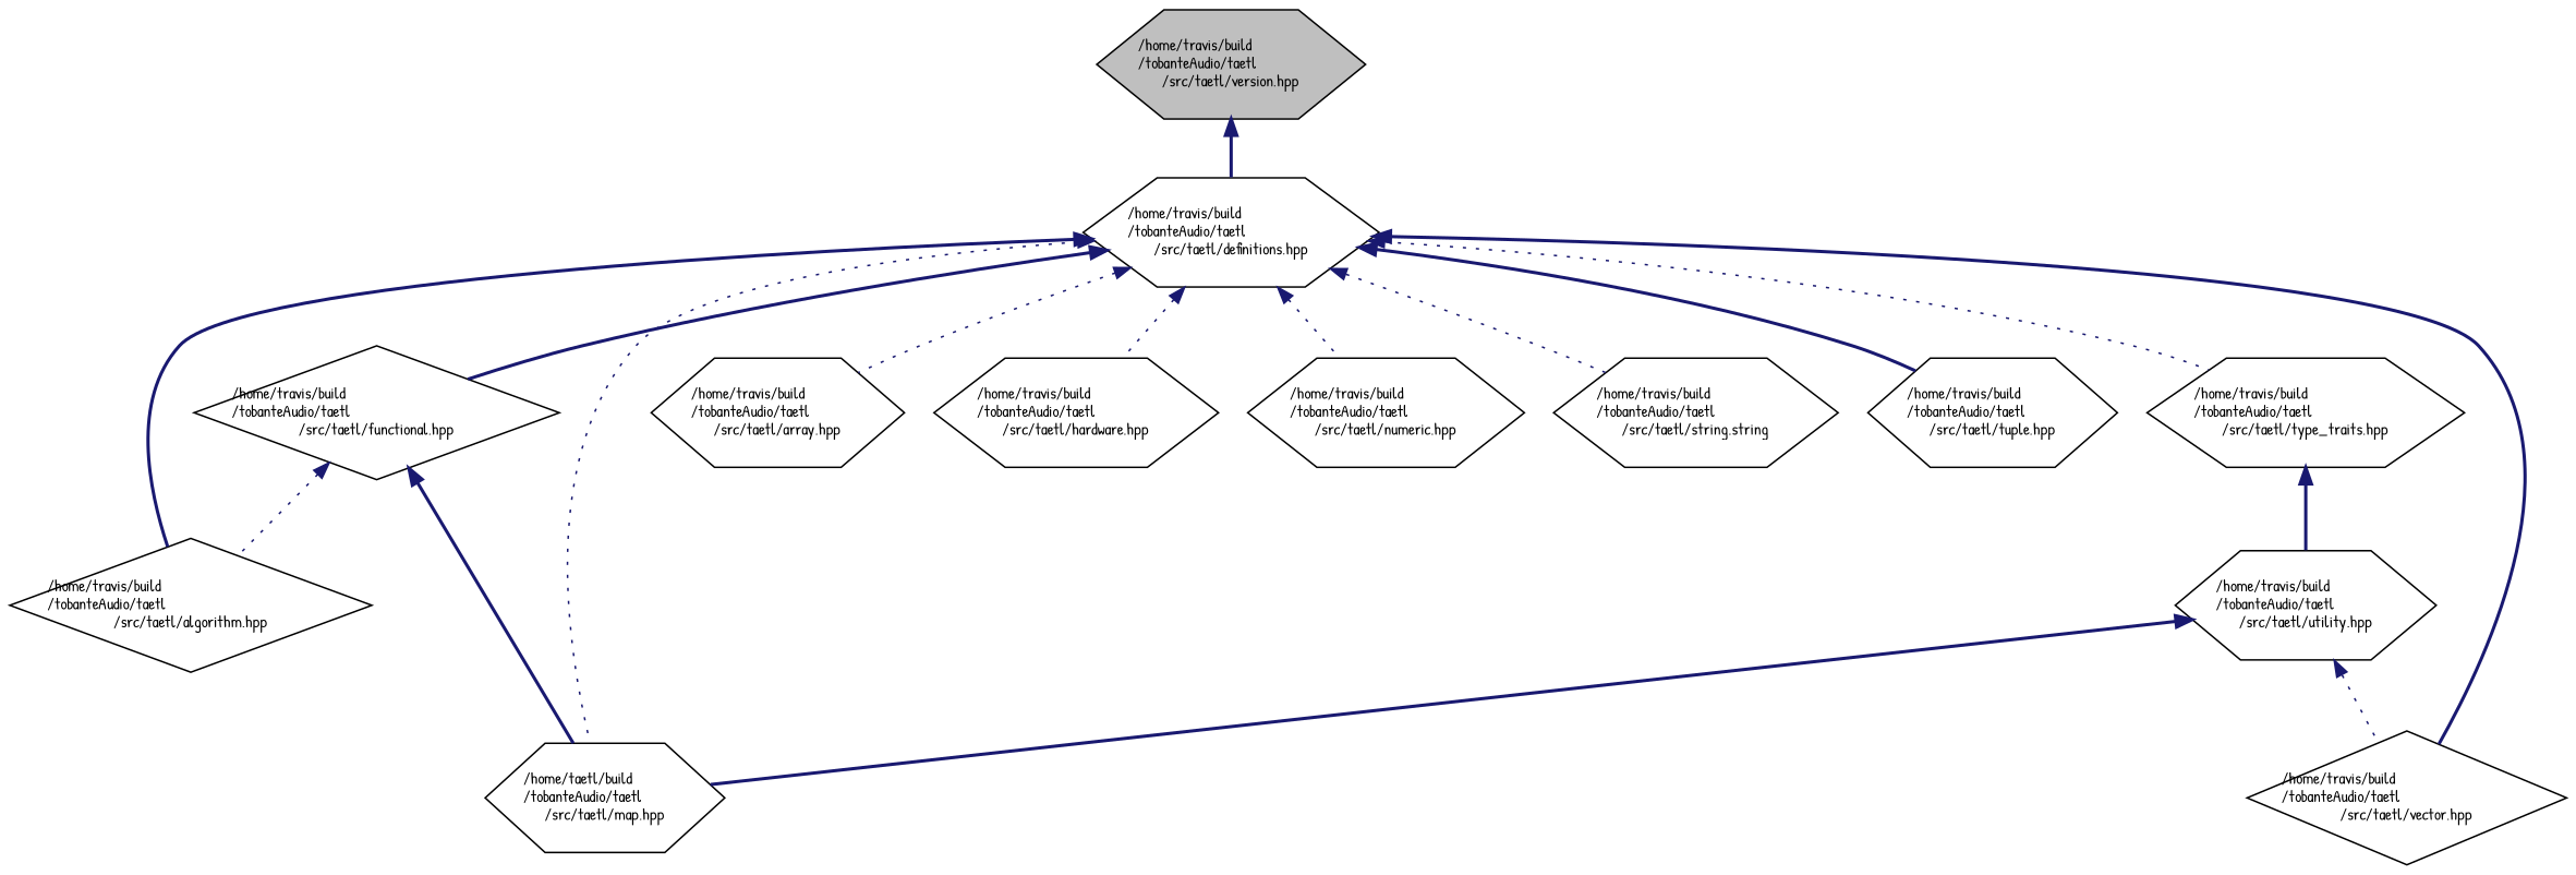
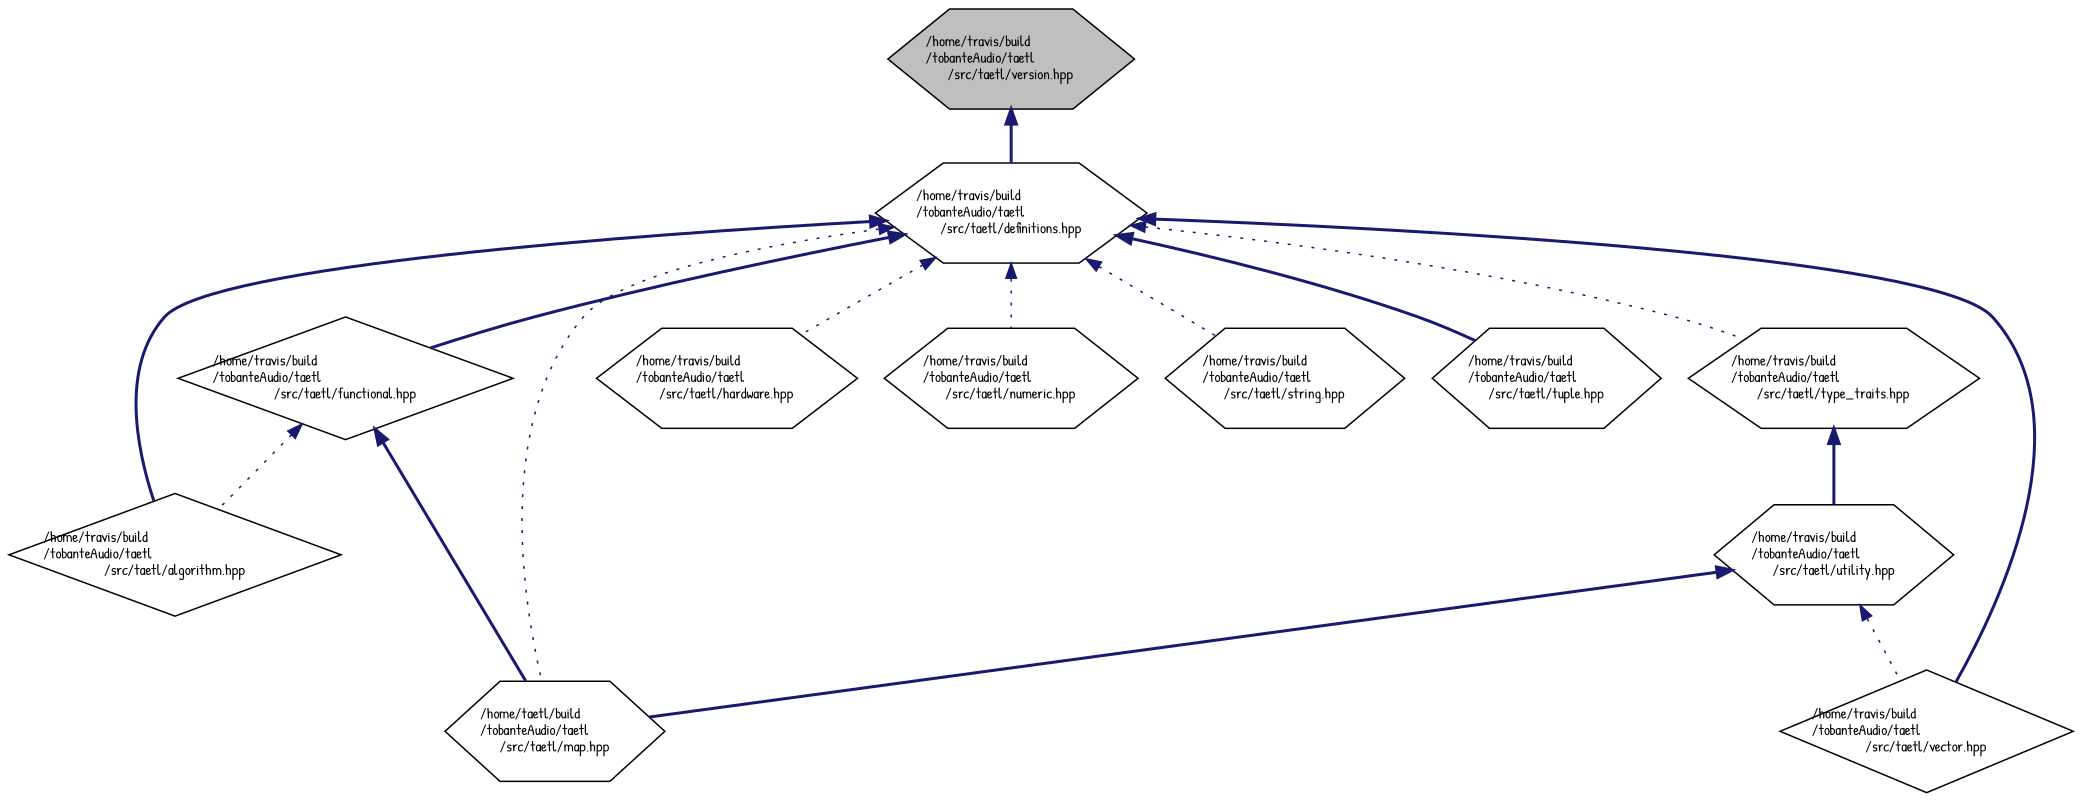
  digraph {
    fontname="Patrick Hand"
    node [color=black fillcolor=white fontname="Patrick Hand" fontsize=10 shape=hexagon style=filled]
    edge [color=midnightblue dir=back fontname="Patrick Hand" fontsize=10 labelfontname=Helvetica labelfontsize=10 style=bold]
    n1 [fillcolor=grey75 fontcolor=black height=0.2 label="/home/travis/build\l/tobanteAudio/taetl\l/src/taetl/version.hpp" width=0.4]
    n2 [height=0.2 label="/home/travis/build\l/tobanteAudio/taetl\l/src/taetl/definitions.hpp" width=0.4]
    n3 [height=0.2 label="/home/travis/build\l/tobanteAudio/taetl\l/src/taetl/algorithm.hpp" shape=diamond width=0.4]
    n4 [height=0.2 label="/home/travis/build\l/tobanteAudio/taetl\l/src/taetl/functional.hpp" shape=diamond width=0.4]
    n5 [height=0.2 label="/home/taetl/build\l/tobanteAudio/taetl\l/src/taetl/map.hpp" width=0.4]
-   n6 [height=0.2 label="/home/travis/build\l/tobanteAudio/taetl\l/src/taetl/array.hpp" width=0.4]
    n7 [height=0.2 label="/home/travis/build\l/tobanteAudio/taetl\l/src/taetl/hardware.hpp" width=0.4]
    n8 [height=0.2 label="/home/travis/build\l/tobanteAudio/taetl\l/src/taetl/numeric.hpp" width=0.4]
-   n9 [height=0.2 label="/home/travis/build\l/tobanteAudio/taetl\l/src/taetl/string.string" width=0.4]
+   n9 [height=0.2 label="/home/travis/build\l/tobanteAudio/taetl\l/src/taetl/string.hpp" width=0.4]
    n10 [height=0.2 label="/home/travis/build\l/tobanteAudio/taetl\l/src/taetl/tuple.hpp" width=0.4]
    n11 [height=0.2 label="/home/travis/build\l/tobanteAudio/taetl\l/src/taetl/type_traits.hpp" width=0.4]
    n12 [height=0.2 label="/home/travis/build\l/tobanteAudio/taetl\l/src/taetl/vector.hpp" shape=diamond width=0.4]
    n13 [height=0.2 label="/home/travis/build\l/tobanteAudio/taetl\l/src/taetl/utility.hpp" width=0.4]
    n1 -> n2
    n2 -> n3
    n2 -> n4
    n2 -> n5 [style=dotted]
-   n2 -> n6 [style=dotted]
    n2 -> n7 [style=dotted]
    n2 -> n8 [style=dotted]
    n2 -> n9 [style=dotted]
    n2 -> n10
    n2 -> n11 [style=dotted]
    n2 -> n12
    n4 -> n3 [style=dotted]
    n4 -> n5
    n11 -> n13
    n13 -> n5
    n13 -> n12 [style=dotted]
  }
